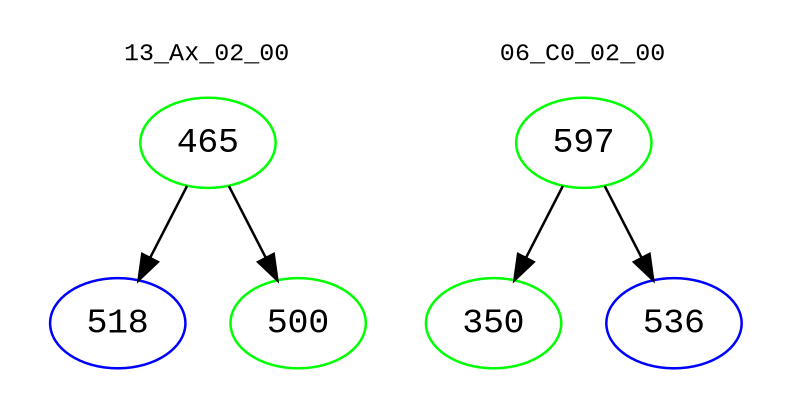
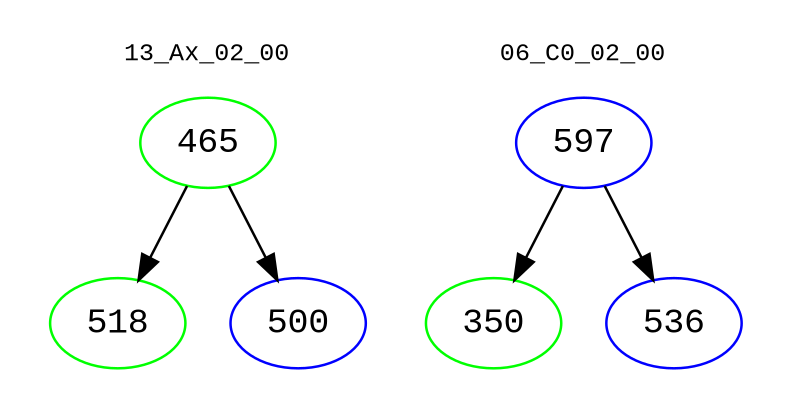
  digraph {
    fontname="Liberation Mono"
    node [color=green fontname="Liberation Mono"]
    edge [color=black fontname="Liberation Mono"]
    n1 [label=465]
-   n2 [color=blue label=518]
-   n3 [label=500]
-   n4 [label=597]
+   n2 [label=518]
+   n3 [color=blue label=500]
+   n4 [color=blue label=597]
    n5 [label=350]
    n6 [color=blue label=536]
    subgraph cluster_1 {
      color=white
      fontsize=10
      label="13_Ax_02_00"
      n1
      n2
      n3
    }
    subgraph cluster_2 {
      color=white
      fontsize=10
      label="06_C0_02_00"
      n4
      n5
      n6
    }
    n1 -> n2
    n1 -> n3
    n4 -> n5
    n4 -> n6
  }
